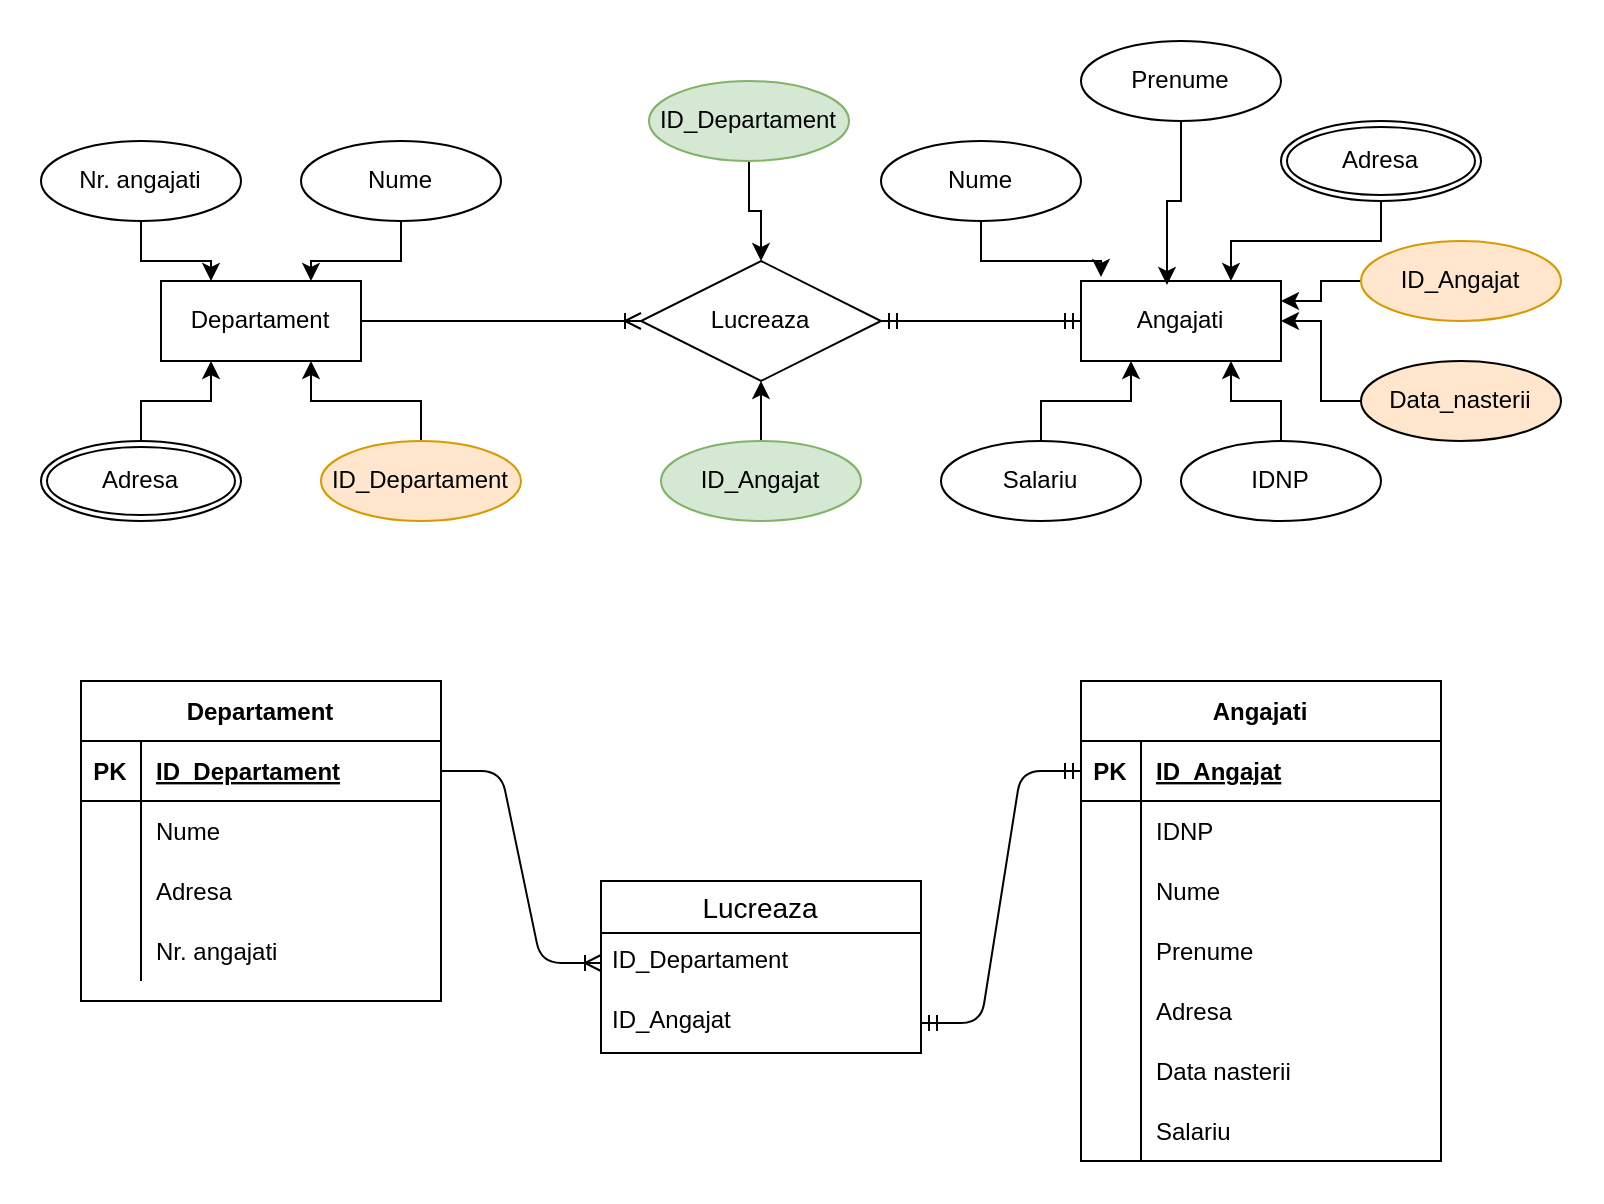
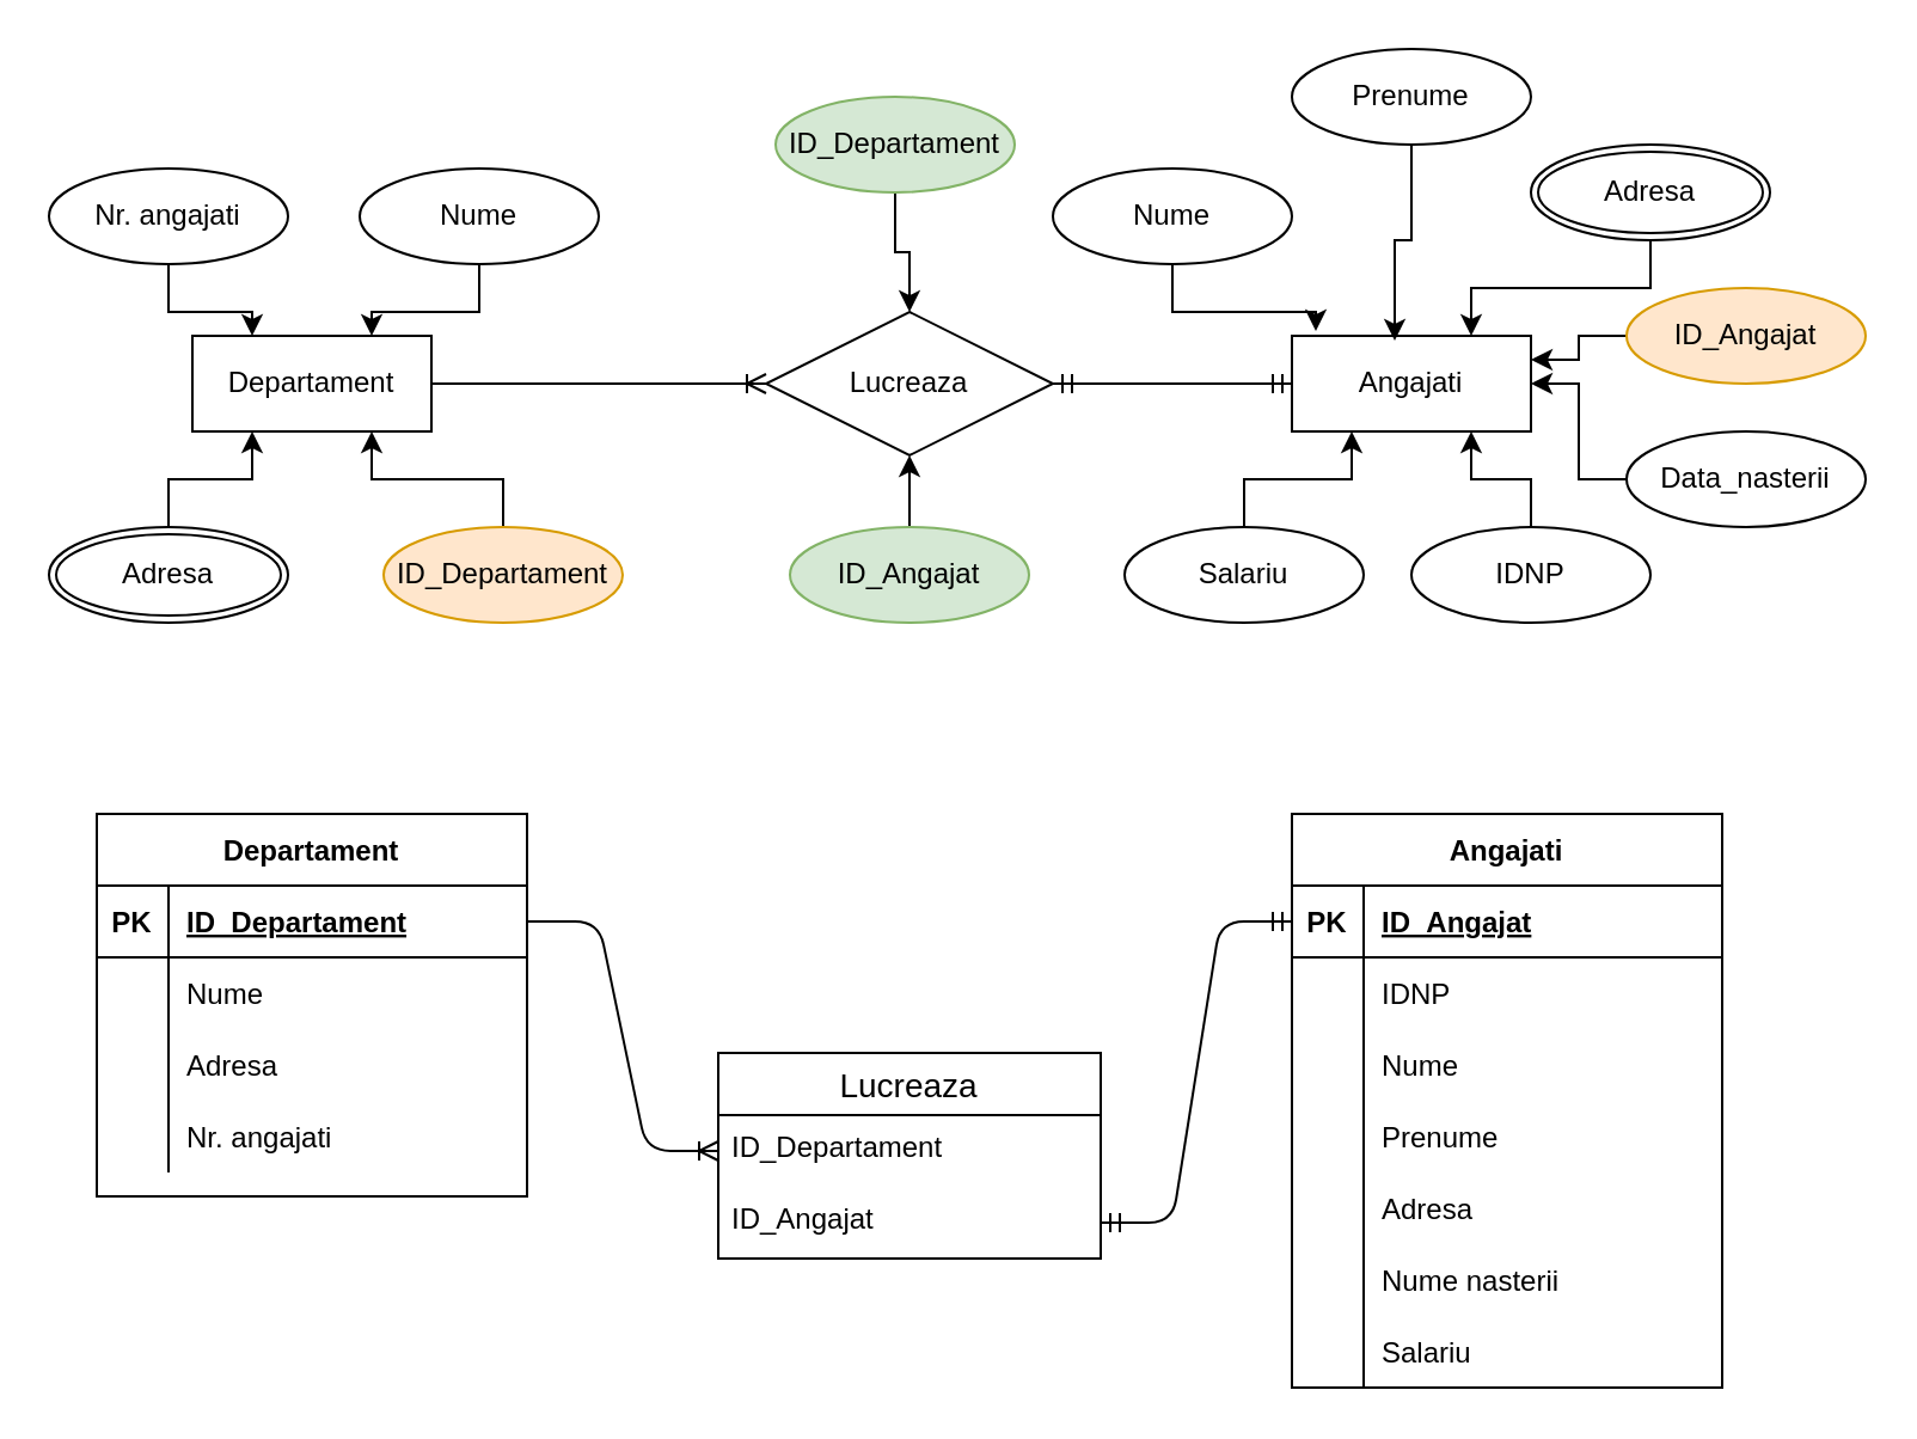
  <mxCell id="0" />
  <mxCell id="1" parent="0" />
  <mxCell id="2" value="Departament" style="whiteSpace=wrap;html=1;align=center;" vertex="1" parent="1"><mxGeometry x="80" y="140" width="100" height="40" as="geometry" /></mxCell>
  <mxCell id="3" value="Angajati" style="whiteSpace=wrap;html=1;align=center;" vertex="1" parent="1"><mxGeometry x="540" y="140" width="100" height="40" as="geometry" /></mxCell>
  <mxCell id="4" value="Lucreaza" style="shape=rhombus;perimeter=rhombusPerimeter;whiteSpace=wrap;html=1;align=center;" vertex="1" parent="1"><mxGeometry x="320" y="130" width="120" height="60" as="geometry" /></mxCell>
  <mxCell id="5" style="edgeStyle=orthogonalEdgeStyle;rounded=0;orthogonalLoop=1;jettySize=auto;html=1;entryX=0.25;entryY=0;entryDx=0;entryDy=0;" edge="1" parent="1" source="6" target="2"><mxGeometry relative="1" as="geometry" /></mxCell>
  <mxCell id="6" value="Nr. angajati" style="ellipse;whiteSpace=wrap;html=1;align=center;" vertex="1" parent="1"><mxGeometry x="20" y="70" width="100" height="40" as="geometry" /></mxCell>
  <mxCell id="7" style="edgeStyle=orthogonalEdgeStyle;rounded=0;orthogonalLoop=1;jettySize=auto;html=1;entryX=0.75;entryY=0;entryDx=0;entryDy=0;" edge="1" parent="1" source="8" target="2"><mxGeometry relative="1" as="geometry" /></mxCell>
  <mxCell id="8" value="Nume" style="ellipse;whiteSpace=wrap;html=1;align=center;" vertex="1" parent="1"><mxGeometry x="150" y="70" width="100" height="40" as="geometry" /></mxCell>
  <mxCell id="9" style="edgeStyle=orthogonalEdgeStyle;rounded=0;orthogonalLoop=1;jettySize=auto;html=1;entryX=0.25;entryY=1;entryDx=0;entryDy=0;" edge="1" parent="1" source="10" target="2"><mxGeometry relative="1" as="geometry" /></mxCell>
  <mxCell id="10" value="Adresa" style="ellipse;shape=doubleEllipse;margin=3;whiteSpace=wrap;html=1;align=center;" vertex="1" parent="1"><mxGeometry x="20" y="220" width="100" height="40" as="geometry" /></mxCell>
  <mxCell id="11" style="edgeStyle=orthogonalEdgeStyle;rounded=0;orthogonalLoop=1;jettySize=auto;html=1;entryX=0.75;entryY=1;entryDx=0;entryDy=0;" edge="1" parent="1" source="12" target="2"><mxGeometry relative="1" as="geometry" /></mxCell>
  <mxCell id="12" value="ID_Departament" style="ellipse;whiteSpace=wrap;html=1;align=center;fillColor=#ffe6cc;strokeColor=#d79b00;" vertex="1" parent="1"><mxGeometry x="160" y="220" width="100" height="40" as="geometry" /></mxCell>
  <mxCell id="13" style="edgeStyle=orthogonalEdgeStyle;rounded=0;orthogonalLoop=1;jettySize=auto;html=1;entryX=0.1;entryY=-0.05;entryDx=0;entryDy=0;entryPerimeter=0;" edge="1" parent="1" source="14" target="3"><mxGeometry relative="1" as="geometry" /></mxCell>
  <mxCell id="14" value="Nume" style="ellipse;whiteSpace=wrap;html=1;align=center;" vertex="1" parent="1"><mxGeometry x="440" y="70" width="100" height="40" as="geometry" /></mxCell>
  <mxCell id="15" style="edgeStyle=orthogonalEdgeStyle;rounded=0;orthogonalLoop=1;jettySize=auto;html=1;entryX=0.43;entryY=0.05;entryDx=0;entryDy=0;entryPerimeter=0;" edge="1" parent="1" source="16" target="3"><mxGeometry relative="1" as="geometry" /></mxCell>
  <mxCell id="16" value="Prenume" style="ellipse;whiteSpace=wrap;html=1;align=center;" vertex="1" parent="1"><mxGeometry x="540" y="20" width="100" height="40" as="geometry" /></mxCell>
  <mxCell id="17" style="edgeStyle=orthogonalEdgeStyle;rounded=0;orthogonalLoop=1;jettySize=auto;html=1;entryX=0.75;entryY=0;entryDx=0;entryDy=0;" edge="1" parent="1" source="18" target="3"><mxGeometry relative="1" as="geometry" /></mxCell>
  <mxCell id="18" value="Adresa" style="ellipse;shape=doubleEllipse;margin=3;whiteSpace=wrap;html=1;align=center;" vertex="1" parent="1"><mxGeometry x="640" y="60" width="100" height="40" as="geometry" /></mxCell>
  <mxCell id="19" style="edgeStyle=orthogonalEdgeStyle;rounded=0;orthogonalLoop=1;jettySize=auto;html=1;entryX=1;entryY=0.25;entryDx=0;entryDy=0;" edge="1" parent="1" source="20" target="3"><mxGeometry relative="1" as="geometry" /></mxCell>
  <mxCell id="20" value="ID_Angajat" style="ellipse;whiteSpace=wrap;html=1;align=center;fillColor=#ffe6cc;strokeColor=#d79b00;" vertex="1" parent="1"><mxGeometry x="680" y="120" width="100" height="40" as="geometry" /></mxCell>
  <mxCell id="21" style="edgeStyle=orthogonalEdgeStyle;rounded=0;orthogonalLoop=1;jettySize=auto;html=1;" edge="1" parent="1" source="22" target="3"><mxGeometry relative="1" as="geometry" /></mxCell>
- <mxCell id="22" value="Data_nasterii" style="ellipse;whiteSpace=wrap;html=1;align=center;fillColor=#ffe6cc;" vertex="1" parent="1"><mxGeometry x="680" y="180" width="100" height="40" as="geometry" /></mxCell>
+ <mxCell id="22" value="Data_nasterii" style="ellipse;whiteSpace=wrap;html=1;align=center;" vertex="1" parent="1"><mxGeometry x="680" y="180" width="100" height="40" as="geometry" /></mxCell>
  <mxCell id="23" style="edgeStyle=orthogonalEdgeStyle;rounded=0;orthogonalLoop=1;jettySize=auto;html=1;entryX=0.75;entryY=1;entryDx=0;entryDy=0;" edge="1" parent="1" source="24" target="3"><mxGeometry relative="1" as="geometry" /></mxCell>
  <mxCell id="24" value="IDNP" style="ellipse;whiteSpace=wrap;html=1;align=center;" vertex="1" parent="1"><mxGeometry x="590" y="220" width="100" height="40" as="geometry" /></mxCell>
  <mxCell id="25" style="edgeStyle=orthogonalEdgeStyle;rounded=0;orthogonalLoop=1;jettySize=auto;html=1;entryX=0.25;entryY=1;entryDx=0;entryDy=0;" edge="1" parent="1" source="26" target="3"><mxGeometry relative="1" as="geometry" /></mxCell>
  <mxCell id="26" value="Salariu" style="ellipse;whiteSpace=wrap;html=1;align=center;" vertex="1" parent="1"><mxGeometry x="470" y="220" width="100" height="40" as="geometry" /></mxCell>
  <mxCell id="27" value="" style="edgeStyle=entityRelationEdgeStyle;fontSize=12;html=1;endArrow=ERoneToMany;exitX=1;exitY=0.5;exitDx=0;exitDy=0;" edge="1" parent="1" source="2" target="4"><mxGeometry width="100" height="100" relative="1" as="geometry"><mxPoint x="210" y="190" as="sourcePoint" /><mxPoint x="310" y="90" as="targetPoint" /></mxGeometry></mxCell>
  <mxCell id="28" value="" style="edgeStyle=entityRelationEdgeStyle;fontSize=12;html=1;endArrow=ERmandOne;startArrow=ERmandOne;entryX=0;entryY=0.5;entryDx=0;entryDy=0;" edge="1" parent="1" source="4" target="3"><mxGeometry width="100" height="100" relative="1" as="geometry"><mxPoint x="400" y="260" as="sourcePoint" /><mxPoint x="500" y="160" as="targetPoint" /></mxGeometry></mxCell>
  <mxCell id="29" style="edgeStyle=orthogonalEdgeStyle;rounded=0;orthogonalLoop=1;jettySize=auto;html=1;entryX=0.5;entryY=0;entryDx=0;entryDy=0;" edge="1" parent="1" source="30" target="4"><mxGeometry relative="1" as="geometry" /></mxCell>
  <mxCell id="30" value="ID_Departament" style="ellipse;whiteSpace=wrap;html=1;align=center;fillColor=#d5e8d4;strokeColor=#82b366;" vertex="1" parent="1"><mxGeometry x="324" y="40" width="100" height="40" as="geometry" /></mxCell>
  <mxCell id="31" style="edgeStyle=orthogonalEdgeStyle;rounded=0;orthogonalLoop=1;jettySize=auto;html=1;entryX=0.5;entryY=1;entryDx=0;entryDy=0;" edge="1" parent="1" source="32" target="4"><mxGeometry relative="1" as="geometry" /></mxCell>
  <mxCell id="32" value="ID_Angajat" style="ellipse;whiteSpace=wrap;html=1;align=center;fillColor=#d5e8d4;strokeColor=#82b366;" vertex="1" parent="1"><mxGeometry x="330" y="220" width="100" height="40" as="geometry" /></mxCell>
  <mxCell id="33" value="Angajati" style="shape=table;startSize=30;container=1;collapsible=1;childLayout=tableLayout;fixedRows=1;rowLines=0;fontStyle=1;align=center;resizeLast=1;" vertex="1" parent="1"><mxGeometry x="540" y="340" width="180" height="240" as="geometry"><mxRectangle x="580" y="360" width="80" height="30" as="alternateBounds" /></mxGeometry></mxCell>
  <mxCell id="34" value="" style="shape=partialRectangle;collapsible=0;dropTarget=0;pointerEvents=0;fillColor=none;top=0;left=0;bottom=1;right=0;points=[[0,0.5],[1,0.5]];portConstraint=eastwest;" vertex="1" parent="33"><mxGeometry y="30" width="180" height="30" as="geometry" /></mxCell>
  <mxCell id="35" value="PK" style="shape=partialRectangle;connectable=0;fillColor=none;top=0;left=0;bottom=0;right=0;fontStyle=1;overflow=hidden;" vertex="1" parent="34"><mxGeometry width="30" height="30" as="geometry" /></mxCell>
  <mxCell id="36" value="ID_Angajat" style="shape=partialRectangle;connectable=0;fillColor=none;top=0;left=0;bottom=0;right=0;align=left;spacingLeft=6;fontStyle=5;overflow=hidden;" vertex="1" parent="34"><mxGeometry x="30" width="150" height="30" as="geometry" /></mxCell>
  <mxCell id="37" value="" style="shape=partialRectangle;collapsible=0;dropTarget=0;pointerEvents=0;fillColor=none;top=0;left=0;bottom=0;right=0;points=[[0,0.5],[1,0.5]];portConstraint=eastwest;" vertex="1" parent="33"><mxGeometry y="60" width="180" height="30" as="geometry" /></mxCell>
  <mxCell id="38" value="" style="shape=partialRectangle;connectable=0;fillColor=none;top=0;left=0;bottom=0;right=0;editable=1;overflow=hidden;" vertex="1" parent="37"><mxGeometry width="30" height="30" as="geometry" /></mxCell>
  <mxCell id="39" value="IDNP" style="shape=partialRectangle;connectable=0;fillColor=none;top=0;left=0;bottom=0;right=0;align=left;spacingLeft=6;overflow=hidden;" vertex="1" parent="37"><mxGeometry x="30" width="150" height="30" as="geometry" /></mxCell>
  <mxCell id="40" value="" style="shape=partialRectangle;collapsible=0;dropTarget=0;pointerEvents=0;fillColor=none;top=0;left=0;bottom=0;right=0;points=[[0,0.5],[1,0.5]];portConstraint=eastwest;" vertex="1" parent="33"><mxGeometry y="90" width="180" height="30" as="geometry" /></mxCell>
  <mxCell id="41" value="" style="shape=partialRectangle;connectable=0;fillColor=none;top=0;left=0;bottom=0;right=0;editable=1;overflow=hidden;" vertex="1" parent="40"><mxGeometry width="30" height="30" as="geometry" /></mxCell>
  <mxCell id="42" value="Nume" style="shape=partialRectangle;connectable=0;fillColor=none;top=0;left=0;bottom=0;right=0;align=left;spacingLeft=6;overflow=hidden;" vertex="1" parent="40"><mxGeometry x="30" width="150" height="30" as="geometry" /></mxCell>
  <mxCell id="43" value="" style="shape=partialRectangle;collapsible=0;dropTarget=0;pointerEvents=0;fillColor=none;top=0;left=0;bottom=0;right=0;points=[[0,0.5],[1,0.5]];portConstraint=eastwest;" vertex="1" parent="33"><mxGeometry y="120" width="180" height="30" as="geometry" /></mxCell>
  <mxCell id="44" value="" style="shape=partialRectangle;connectable=0;fillColor=none;top=0;left=0;bottom=0;right=0;editable=1;overflow=hidden;" vertex="1" parent="43"><mxGeometry width="30" height="30" as="geometry" /></mxCell>
  <mxCell id="45" value="Prenume" style="shape=partialRectangle;connectable=0;fillColor=none;top=0;left=0;bottom=0;right=0;align=left;spacingLeft=6;overflow=hidden;" vertex="1" parent="43"><mxGeometry x="30" width="150" height="30" as="geometry" /></mxCell>
  <mxCell id="46" value="" style="shape=partialRectangle;collapsible=0;dropTarget=0;pointerEvents=0;fillColor=none;top=0;left=0;bottom=0;right=0;points=[[0,0.5],[1,0.5]];portConstraint=eastwest;" vertex="1" parent="33"><mxGeometry y="150" width="180" height="30" as="geometry" /></mxCell>
  <mxCell id="47" value="" style="shape=partialRectangle;connectable=0;fillColor=none;top=0;left=0;bottom=0;right=0;editable=1;overflow=hidden;" vertex="1" parent="46"><mxGeometry width="30" height="30" as="geometry" /></mxCell>
  <mxCell id="48" value="Adresa" style="shape=partialRectangle;connectable=0;fillColor=none;top=0;left=0;bottom=0;right=0;align=left;spacingLeft=6;overflow=hidden;" vertex="1" parent="46"><mxGeometry x="30" width="150" height="30" as="geometry" /></mxCell>
  <mxCell id="49" value="" style="shape=partialRectangle;collapsible=0;dropTarget=0;pointerEvents=0;fillColor=none;top=0;left=0;bottom=0;right=0;points=[[0,0.5],[1,0.5]];portConstraint=eastwest;" vertex="1" parent="33"><mxGeometry y="180" width="180" height="30" as="geometry" /></mxCell>
  <mxCell id="50" value="" style="shape=partialRectangle;connectable=0;fillColor=none;top=0;left=0;bottom=0;right=0;editable=1;overflow=hidden;" vertex="1" parent="49"><mxGeometry width="30" height="30" as="geometry" /></mxCell>
- <mxCell id="51" value="Data nasterii" style="shape=partialRectangle;connectable=0;fillColor=none;top=0;left=0;bottom=0;right=0;align=left;spacingLeft=6;overflow=hidden;" vertex="1" parent="49"><mxGeometry x="30" width="150" height="30" as="geometry" /></mxCell>
+ <mxCell id="51" value="Nume nasterii" style="shape=partialRectangle;connectable=0;fillColor=none;top=0;left=0;bottom=0;right=0;align=left;spacingLeft=6;overflow=hidden;" vertex="1" parent="49"><mxGeometry x="30" width="150" height="30" as="geometry" /></mxCell>
  <mxCell id="52" value="" style="shape=partialRectangle;collapsible=0;dropTarget=0;pointerEvents=0;fillColor=none;top=0;left=0;bottom=0;right=0;points=[[0,0.5],[1,0.5]];portConstraint=eastwest;" vertex="1" parent="33"><mxGeometry y="210" width="180" height="30" as="geometry" /></mxCell>
  <mxCell id="53" value="" style="shape=partialRectangle;connectable=0;fillColor=none;top=0;left=0;bottom=0;right=0;editable=1;overflow=hidden;" vertex="1" parent="52"><mxGeometry width="30" height="30" as="geometry" /></mxCell>
  <mxCell id="54" value="Salariu" style="shape=partialRectangle;connectable=0;fillColor=none;top=0;left=0;bottom=0;right=0;align=left;spacingLeft=6;overflow=hidden;" vertex="1" parent="52"><mxGeometry x="30" width="150" height="30" as="geometry" /></mxCell>
  <mxCell id="55" value="Departament" style="shape=table;startSize=30;container=1;collapsible=1;childLayout=tableLayout;fixedRows=1;rowLines=0;fontStyle=1;align=center;resizeLast=1;" vertex="1" parent="1"><mxGeometry x="40" y="340" width="180" height="160" as="geometry" /></mxCell>
  <mxCell id="56" value="" style="shape=partialRectangle;collapsible=0;dropTarget=0;pointerEvents=0;fillColor=none;top=0;left=0;bottom=1;right=0;points=[[0,0.5],[1,0.5]];portConstraint=eastwest;" vertex="1" parent="55"><mxGeometry y="30" width="180" height="30" as="geometry" /></mxCell>
  <mxCell id="57" value="PK" style="shape=partialRectangle;connectable=0;fillColor=none;top=0;left=0;bottom=0;right=0;fontStyle=1;overflow=hidden;" vertex="1" parent="56"><mxGeometry width="30" height="30" as="geometry" /></mxCell>
  <mxCell id="58" value="ID_Departament" style="shape=partialRectangle;connectable=0;fillColor=none;top=0;left=0;bottom=0;right=0;align=left;spacingLeft=6;fontStyle=5;overflow=hidden;" vertex="1" parent="56"><mxGeometry x="30" width="150" height="30" as="geometry" /></mxCell>
  <mxCell id="59" value="" style="shape=partialRectangle;collapsible=0;dropTarget=0;pointerEvents=0;fillColor=none;top=0;left=0;bottom=0;right=0;points=[[0,0.5],[1,0.5]];portConstraint=eastwest;" vertex="1" parent="55"><mxGeometry y="60" width="180" height="30" as="geometry" /></mxCell>
  <mxCell id="60" value="" style="shape=partialRectangle;connectable=0;fillColor=none;top=0;left=0;bottom=0;right=0;editable=1;overflow=hidden;" vertex="1" parent="59"><mxGeometry width="30" height="30" as="geometry" /></mxCell>
  <mxCell id="61" value="Nume" style="shape=partialRectangle;connectable=0;fillColor=none;top=0;left=0;bottom=0;right=0;align=left;spacingLeft=6;overflow=hidden;" vertex="1" parent="59"><mxGeometry x="30" width="150" height="30" as="geometry" /></mxCell>
  <mxCell id="62" value="" style="shape=partialRectangle;collapsible=0;dropTarget=0;pointerEvents=0;fillColor=none;top=0;left=0;bottom=0;right=0;points=[[0,0.5],[1,0.5]];portConstraint=eastwest;" vertex="1" parent="55"><mxGeometry y="90" width="180" height="30" as="geometry" /></mxCell>
  <mxCell id="63" value="" style="shape=partialRectangle;connectable=0;fillColor=none;top=0;left=0;bottom=0;right=0;editable=1;overflow=hidden;" vertex="1" parent="62"><mxGeometry width="30" height="30" as="geometry" /></mxCell>
  <mxCell id="64" value="Adresa" style="shape=partialRectangle;connectable=0;fillColor=none;top=0;left=0;bottom=0;right=0;align=left;spacingLeft=6;overflow=hidden;" vertex="1" parent="62"><mxGeometry x="30" width="150" height="30" as="geometry" /></mxCell>
  <mxCell id="65" value="" style="shape=partialRectangle;collapsible=0;dropTarget=0;pointerEvents=0;fillColor=none;top=0;left=0;bottom=0;right=0;points=[[0,0.5],[1,0.5]];portConstraint=eastwest;" vertex="1" parent="55"><mxGeometry y="120" width="180" height="30" as="geometry" /></mxCell>
  <mxCell id="66" value="" style="shape=partialRectangle;connectable=0;fillColor=none;top=0;left=0;bottom=0;right=0;editable=1;overflow=hidden;" vertex="1" parent="65"><mxGeometry width="30" height="30" as="geometry" /></mxCell>
  <mxCell id="67" value="Nr. angajati" style="shape=partialRectangle;connectable=0;fillColor=none;top=0;left=0;bottom=0;right=0;align=left;spacingLeft=6;overflow=hidden;" vertex="1" parent="65"><mxGeometry x="30" width="150" height="30" as="geometry" /></mxCell>
  <mxCell id="68" value="Lucreaza" style="swimlane;fontStyle=0;childLayout=stackLayout;horizontal=1;startSize=26;horizontalStack=0;resizeParent=1;resizeParentMax=0;resizeLast=0;collapsible=1;marginBottom=0;align=center;fontSize=14;" vertex="1" parent="1"><mxGeometry x="300" y="440" width="160" height="86" as="geometry"><mxRectangle x="340" y="360" width="90" height="26" as="alternateBounds" /></mxGeometry></mxCell>
  <mxCell id="69" value="ID_Departament" style="text;strokeColor=none;fillColor=none;spacingLeft=4;spacingRight=4;overflow=hidden;rotatable=0;points=[[0,0.5],[1,0.5]];portConstraint=eastwest;fontSize=12;" vertex="1" parent="68"><mxGeometry y="26" width="160" height="30" as="geometry" /></mxCell>
  <mxCell id="70" value="ID_Angajat" style="text;strokeColor=none;fillColor=none;spacingLeft=4;spacingRight=4;overflow=hidden;rotatable=0;points=[[0,0.5],[1,0.5]];portConstraint=eastwest;fontSize=12;" vertex="1" parent="68"><mxGeometry y="56" width="160" height="30" as="geometry" /></mxCell>
  <mxCell id="71" value="" style="edgeStyle=entityRelationEdgeStyle;fontSize=12;html=1;endArrow=ERmandOne;startArrow=ERmandOne;" edge="1" parent="1" source="70" target="34"><mxGeometry width="100" height="100" relative="1" as="geometry"><mxPoint x="430" y="555" as="sourcePoint" /><mxPoint x="530" y="455" as="targetPoint" /></mxGeometry></mxCell>
  <mxCell id="72" value="" style="edgeStyle=entityRelationEdgeStyle;fontSize=12;html=1;endArrow=ERoneToMany;entryX=0;entryY=0.5;entryDx=0;entryDy=0;exitX=1;exitY=0.5;exitDx=0;exitDy=0;" edge="1" parent="1" source="56" target="69"><mxGeometry width="100" height="100" relative="1" as="geometry"><mxPoint x="190" y="585" as="sourcePoint" /><mxPoint x="290" y="485" as="targetPoint" /></mxGeometry></mxCell>
